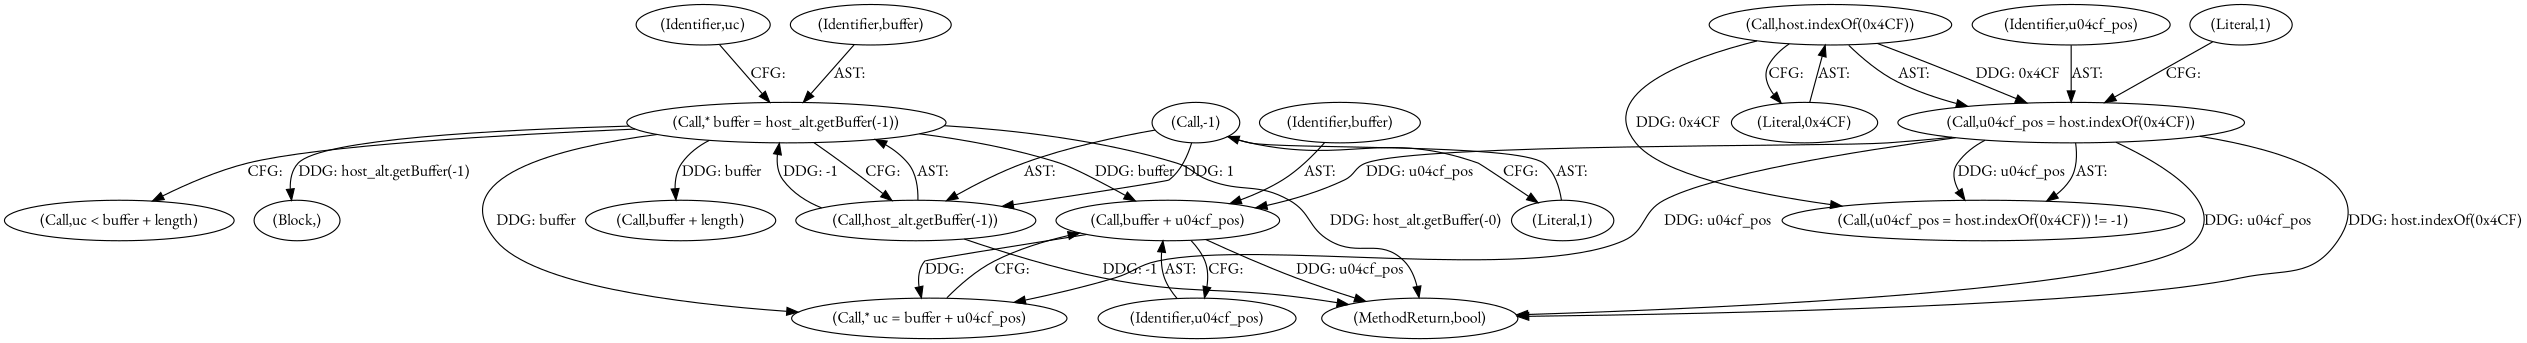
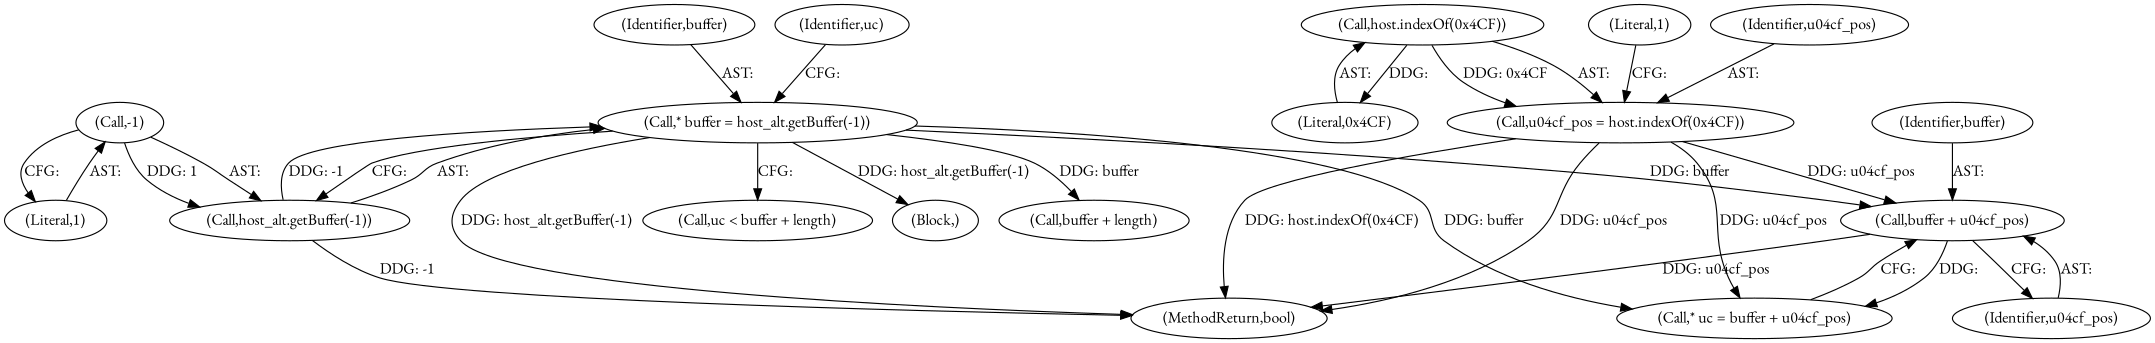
  digraph {
    fontname="EB Garamond"
    node [fontname="EB Garamond"]
    edge [fontname="EB Garamond"]
    n1 [label="(Call,buffer + u04cf_pos)"]
    n2 [label="(Identifier,u04cf_pos)"]
    n3 [label="(Call,* uc = buffer + u04cf_pos)"]
    n4 [label="(MethodReturn,bool)"]
    n5 [label="(Call,* buffer = host_alt.getBuffer(-1))"]
    n6 [label="(Call,host_alt.getBuffer(-1))"]
    n7 [label="(Call,uc < buffer + length)"]
    n8 [label="(Block,)"]
    n9 [label="(Call,buffer + length)"]
    n10 [label="(Call,-1)"]
    n11 [label="(Literal,1)"]
    n12 [label="(Call,u04cf_pos = host.indexOf(0x4CF))"]
-   n13 [label="(Call,(u04cf_pos = host.indexOf(0x4CF)) != -1)"]
    n14 [label="(Call,host.indexOf(0x4CF))"]
    n15 [label="(Literal,0x4CF)"]
    n16 [label="(Identifier,buffer)"]
    n17 [label="(Literal,1)"]
    n18 [label="(Identifier,u04cf_pos)"]
    n19 [label="(Identifier,buffer)"]
    n20 [label="(Identifier,uc)"]
    n1 -> n2 [label="CFG: "]
    n1 -> n3 [label="DDG: "]
    n1 -> n4 [label="DDG: u04cf_pos"]
    n2 -> n1 [label="AST: "]
    n3 -> n1 [label="CFG: "]
    n5 -> n1 [label="DDG: buffer"]
    n5 -> n3 [label="DDG: buffer"]
-   n5 -> n4 [label="DDG: host_alt.getBuffer(-0)"]
+   n5 -> n4 [label="DDG: host_alt.getBuffer(-1)"]
    n5 -> n6 [label="CFG: "]
    n5 -> n7 [label="CFG: "]
    n5 -> n8 [label="DDG: host_alt.getBuffer(-1)"]
    n5 -> n9 [label="DDG: buffer"]
    n6 -> n4 [label="DDG: -1"]
    n6 -> n5 [label="AST: "]
    n6 -> n5 [label="DDG: -1"]
    n10 -> n6 [label="AST: "]
    n10 -> n6 [label="DDG: 1"]
    n10 -> n11 [label="CFG: "]
    n11 -> n10 [label="AST: "]
    n12 -> n1 [label="DDG: u04cf_pos"]
    n12 -> n3 [label="DDG: u04cf_pos"]
    n12 -> n4 [label="DDG: host.indexOf(0x4CF)"]
    n12 -> n4 [label="DDG: u04cf_pos"]
-   n12 -> n13 [label="AST: "]
-   n12 -> n13 [label="DDG: u04cf_pos"]
    n14 -> n12 [label="AST: "]
    n14 -> n12 [label="DDG: 0x4CF"]
-   n14 -> n13 [label="DDG: 0x4CF"]
-   n14 -> n15 [label="CFG: "]
+   n14 -> n15 [label="DDG: "]
    n15 -> n14 [label="AST: "]
    n16 -> n5 [label="AST: "]
    n17 -> n12 [label="CFG: "]
    n18 -> n12 [label="AST: "]
    n19 -> n1 [label="AST: "]
    n20 -> n5 [label="CFG: "]
  }
